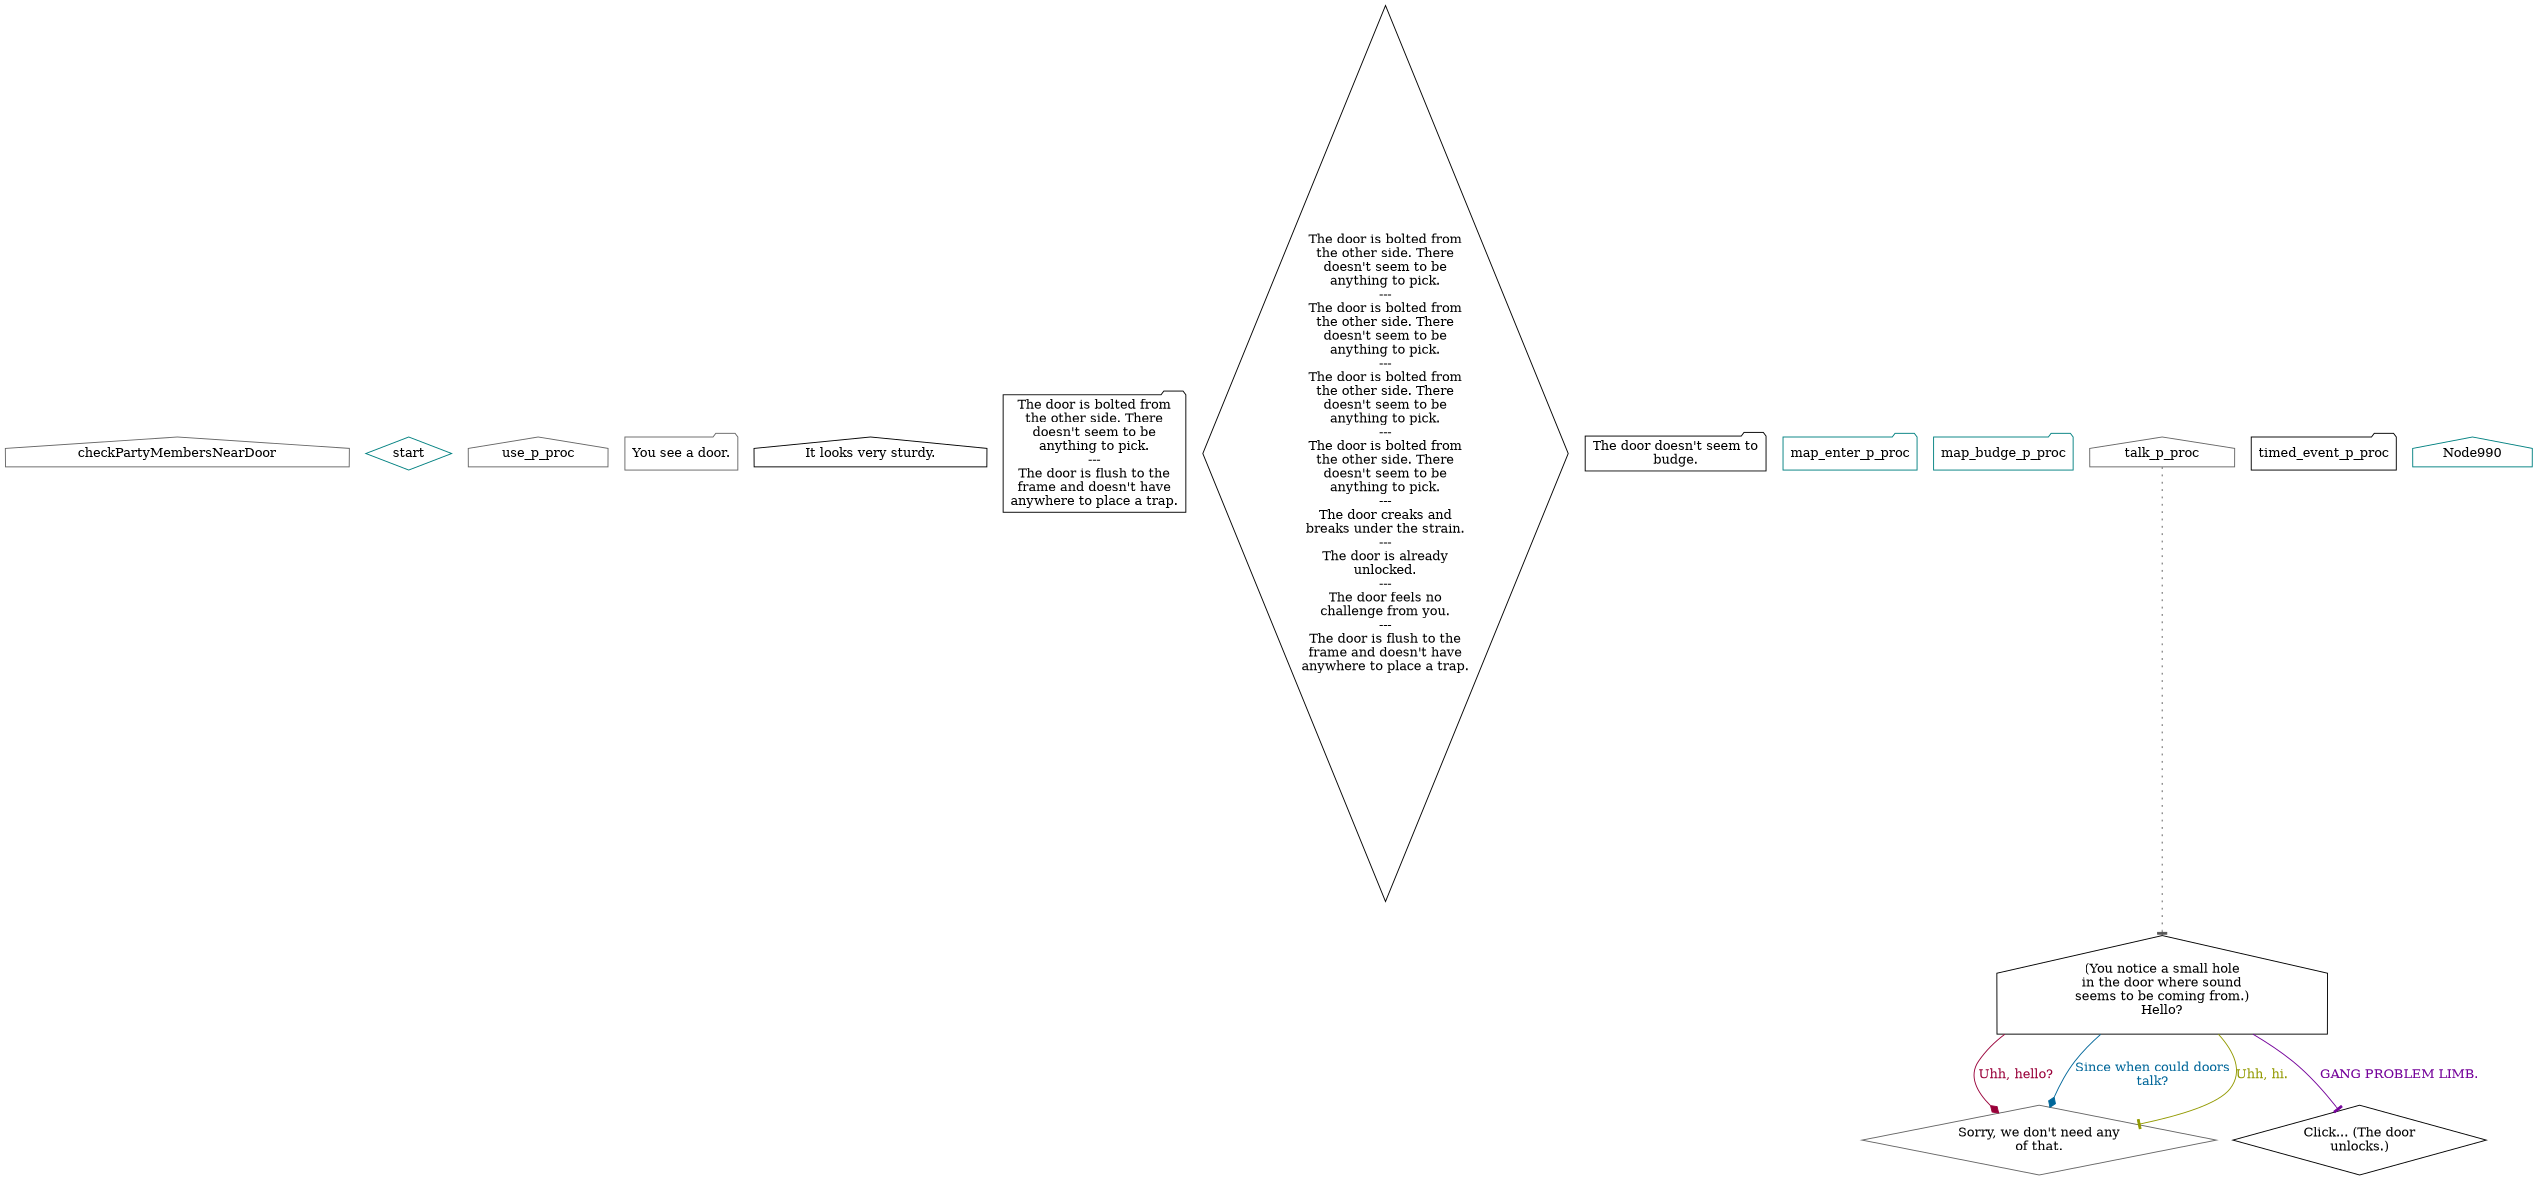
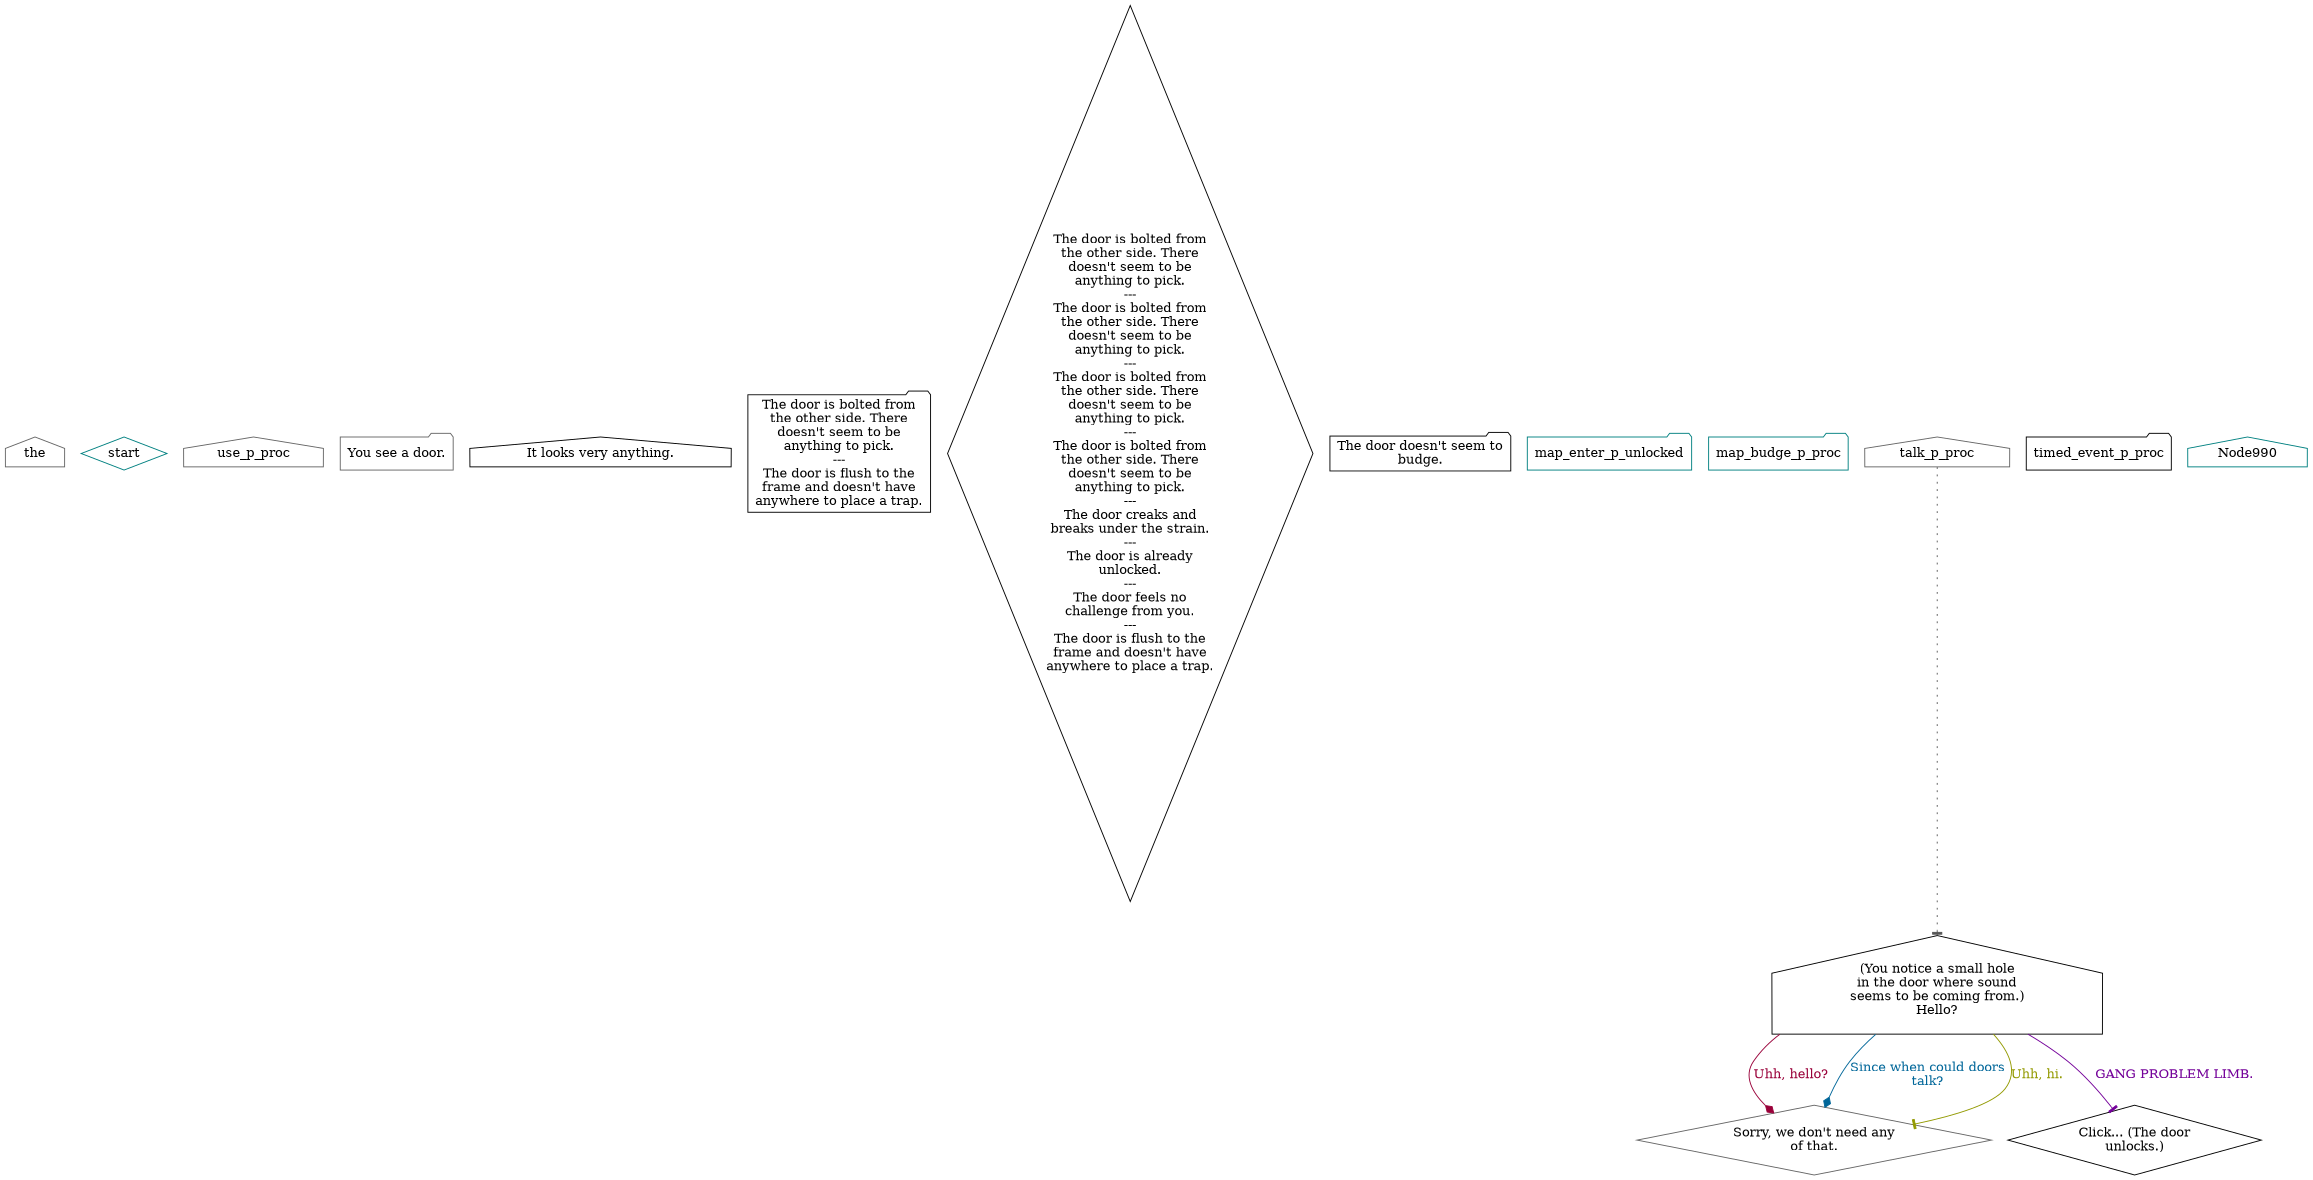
  digraph {
    node [color=black fillcolor="#FFFFFF" shape=house style=filled]
    edge [arrowhead=tee]
-   checkPartyMembersNearDoor [color=gray40]
+   checkPartyMembersNearDoor [color=gray40 label=the]
    start [color=teal shape=diamond]
    use_p_proc [color=gray40]
    n4 [color=gray40 label="You see a door." shape=folder]
-   n5 [label="It looks very sturdy."]
+   n5 [label="It looks very anything."]
    n6 [label="The door is bolted from\nthe other side. There\ndoesn't seem to be\nanything to pick.\n---\nThe door is flush to the\nframe and doesn't have\nanywhere to place a trap." shape=folder]
    n7 [label="The door is bolted from\nthe other side. There\ndoesn't seem to be\nanything to pick.\n---\nThe door is bolted from\nthe other side. There\ndoesn't seem to be\nanything to pick.\n---\nThe door is bolted from\nthe other side. There\ndoesn't seem to be\nanything to pick.\n---\nThe door is bolted from\nthe other side. There\ndoesn't seem to be\nanything to pick.\n---\nThe door creaks and\nbreaks under the strain.\n---\nThe door is already\nunlocked.\n---\nThe door feels no\nchallenge from you.\n---\nThe door is flush to the\nframe and doesn't have\nanywhere to place a trap." shape=diamond]
    n8 [label="The door doesn't seem to\nbudge." shape=folder]
-   map_enter_p_proc [color=teal shape=folder]
+   map_enter_p_proc [color=teal shape=folder label=map_enter_p_unlocked]
    n10 [color=teal label=map_budge_p_proc shape=folder]
    talk_p_proc [color=gray40]
    n12 [label="(You notice a small hole\nin the door where sound\nseems to be coming from.)\nHello?"]
    n13 [color=gray40 label="Sorry, we don't need any\nof that." shape=diamond]
    n14 [label="Click... (The door\nunlocks.)" shape=diamond]
    timed_event_p_proc [shape=folder]
    n16 [color=teal label=Node990]
    talk_p_proc -> n12 [color="#555555" style=dotted]
    n12 -> n13 [arrowhead=diamond color="#990039" fontcolor="#990039" label="Uhh, hello?"]
    n12 -> n13 [arrowhead=diamond color="#006699" fontcolor="#006699" label="Since when could doors\ntalk?"]
    n12 -> n13 [color="#929900" fontcolor="#929900" label="Uhh, hi."]
    n12 -> n14 [color="#730099" fontcolor="#730099" label="GANG PROBLEM LIMB."]
  }
